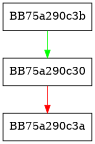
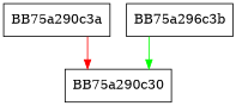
  digraph {
    splines=ortho
    node [shape=box]
    BB75a290c30
    BB75a290c3a
-   BB75a290c3b
-   BB75a290c30 -> BB75a290c3a [color=red]
+   BB75a290c3b [label=BB75a296c3b]
+   BB75a290c3a -> BB75a290c30 [color=red]
    BB75a290c3b -> BB75a290c30 [color=green]
  }
